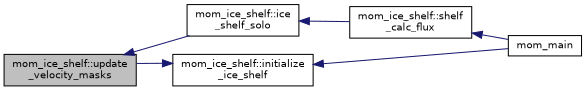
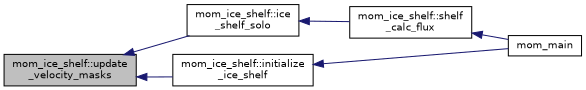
  digraph {
    rankdir=LR
    node [color=black fillcolor=white fontname=Helvetica fontsize=10 shape=record style=filled]
    edge [color=midnightblue dir=back fontname=Helvetica fontsize=10 labelfontname=Helvetica labelfontsize=10 style=solid]
    n1 [fillcolor=grey75 fontcolor=black height=0.2 label="mom_ice_shelf::update\l_velocity_masks" width=0.4]
    n2 [height=0.2 label="mom_ice_shelf::ice\l_shelf_solo" width=0.4]
    n3 [height=0.2 label="mom_ice_shelf::initialize\l_ice_shelf" width=0.4]
    n4 [height=0.2 label="mom_ice_shelf::shelf\l_calc_flux" width=0.4]
    n5 [height=0.2 label=mom_main width=0.4]
    n1 -> n2
-   n3 -> n1
+   n1 -> n3
    n2 -> n4
    n3 -> n5
    n4 -> n5
  }
